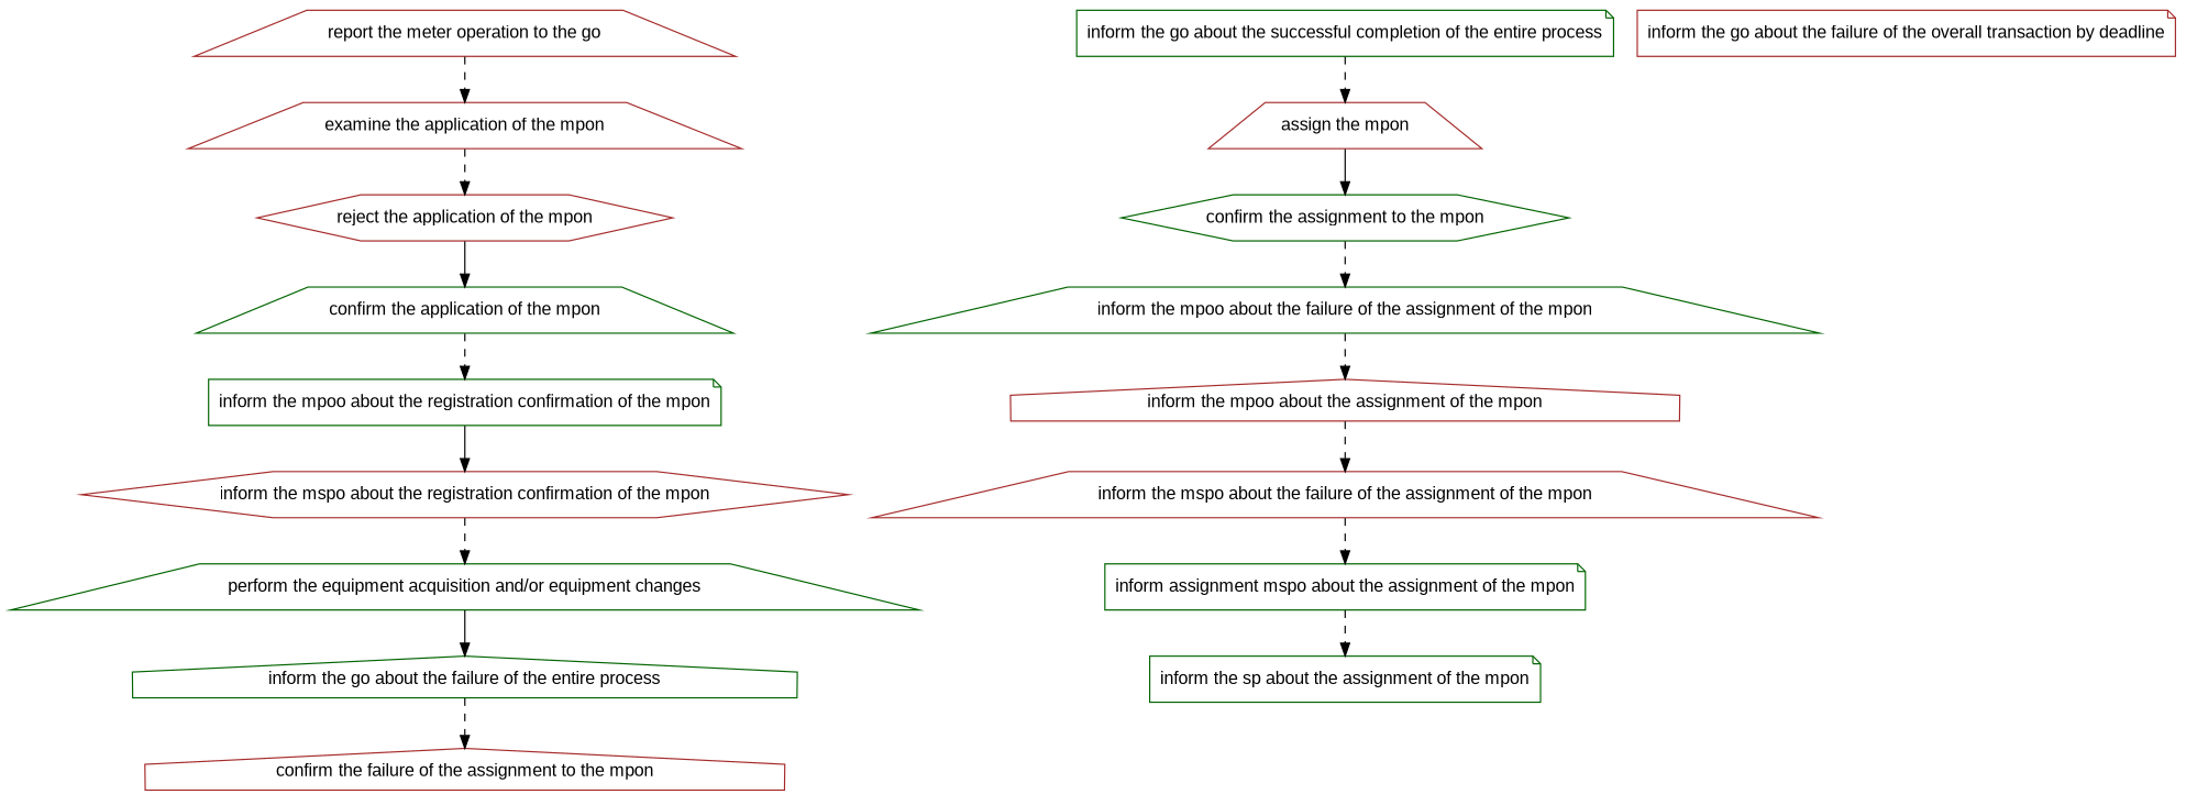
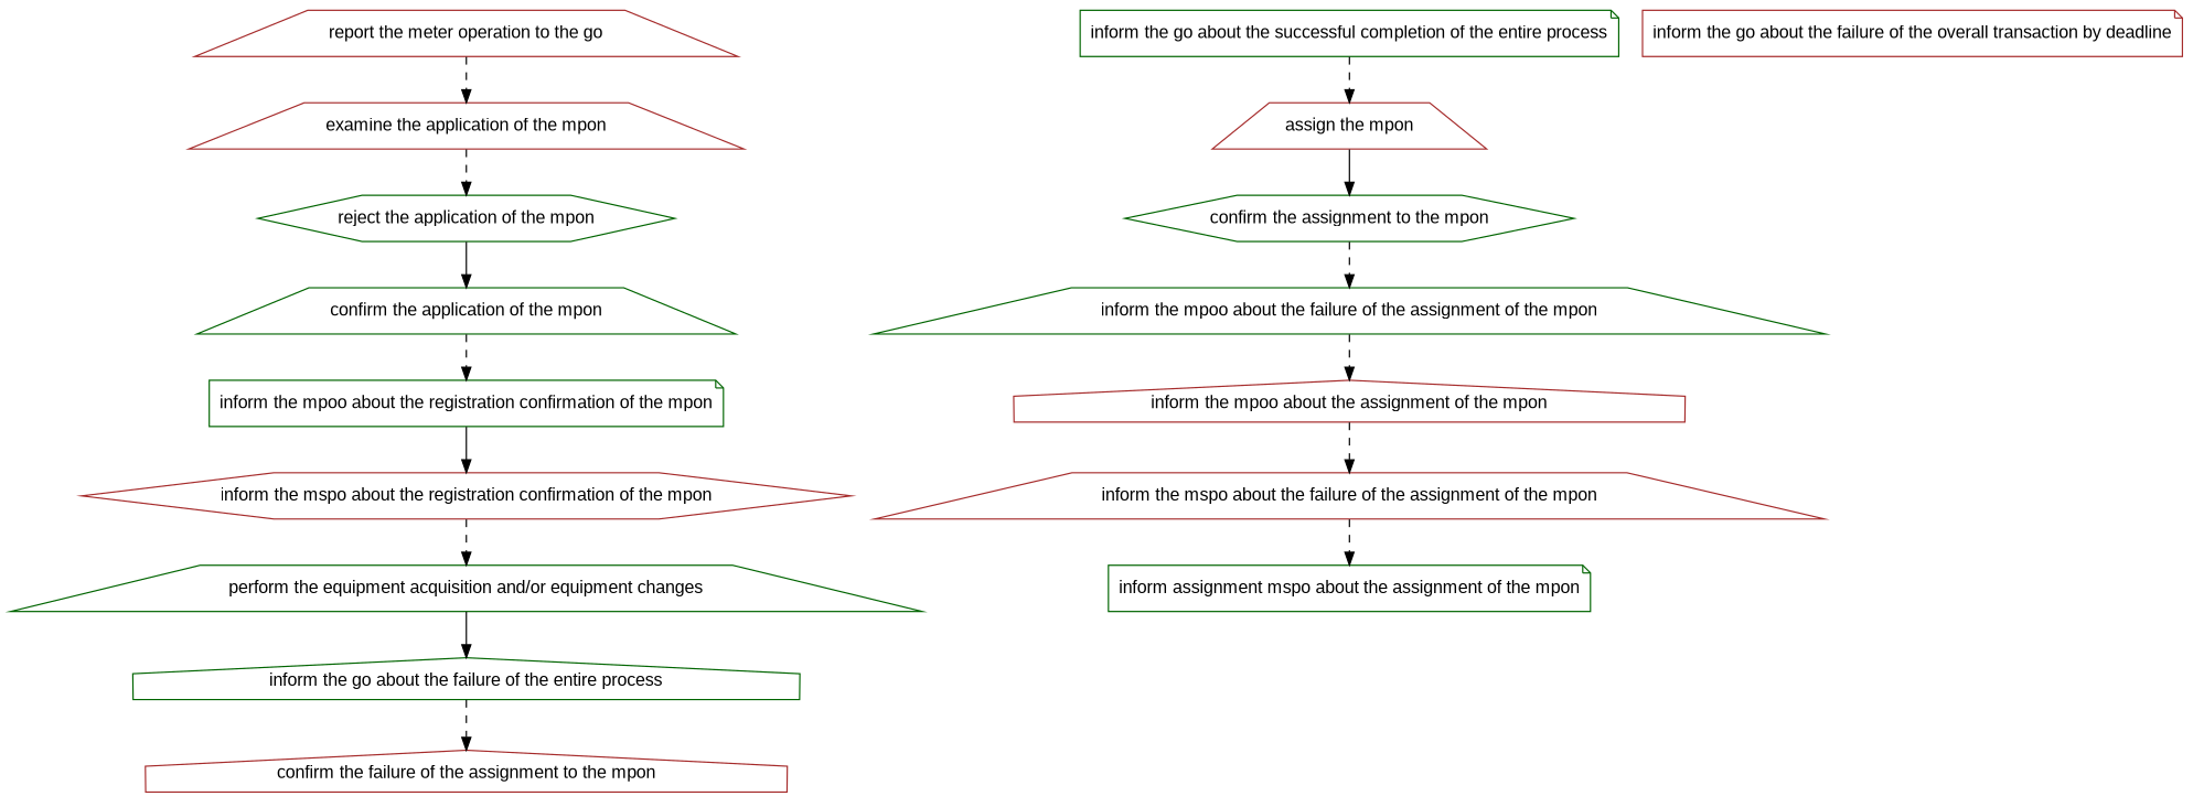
  strict digraph {
    fontname="Liberation Sans"
    node [color=brown fontname="Liberation Sans" shape=trapezium]
    edge [attrs="{'type': 'flow', 'label': 'flow'}" fontname="Liberation Sans" style=dashed]
    "report the meter operation to the go" [attrs="{'type': 'Activity', 'label': 'report the meter operation to the go'}"]
    "examine the application of the mpon" [attrs="{'type': 'Activity', 'label': 'examine the application of the mpon'}"]
-   "reject the application of the mpon" [attrs="{'type': 'Activity', 'label': 'reject the application of the mpon'}" shape=hexagon]
+   "reject the application of the mpon" [attrs="{'type': 'Activity', 'label': 'reject the application of the mpon'}" color=darkgreen shape=hexagon]
    "confirm the application of the mpon" [attrs="{'type': 'Activity', 'label': 'confirm the application of the mpon'}" color=darkgreen]
    "inform the mpoo about the registration confirmation of the mpon" [attrs="{'type': 'Activity', 'label': 'inform the mpoo about the registration confirmation of the mpon'}" color=darkgreen shape=note]
    "inform the mspo about the registration confirmation of the mpon" [attrs="{'type': 'Activity', 'label': 'inform the mspo about the registration confirmation of the mpon'}" shape=hexagon]
    "perform the equipment acquisition and/or equipment changes" [attrs="{'type': 'Activity', 'label': 'perform the equipment acquisition and/or equipment changes'}" color=darkgreen]
    "inform the go about the failure of the entire process" [attrs="{'type': 'Activity', 'label': 'inform the go about the failure of the entire process'}" color=darkgreen shape=house]
    "confirm the failure of the assignment to the mpon" [attrs="{'type': 'Activity', 'label': 'confirm the failure of the assignment to the mpon'}" shape=house]
    "inform the go about the successful completion of the entire process" [attrs="{'type': 'Activity', 'label': 'inform the go about the successful completion of the entire process'}" color=darkgreen shape=note]
    "assign the mpon" [attrs="{'type': 'Activity', 'label': 'assign the mpon'}"]
    "confirm the assignment to the mpon" [attrs="{'type': 'Activity', 'label': 'confirm the assignment to the mpon'}" color=darkgreen shape=hexagon]
    "inform the mpoo about the failure of the assignment of the mpon" [attrs="{'type': 'Activity', 'label': 'inform the mpoo about the failure of the assignment of the mpon'}" color=darkgreen]
    "inform the go about the failure of the overall transaction by deadline" [attrs="{'type': 'Activity', 'label': 'inform the go about the failure of the overall transaction by deadline'}" shape=note]
    "inform the mpoo about the assignment of the mpon" [attrs="{'type': 'Activity', 'label': 'inform the mpoo about the assignment of the mpon'}" shape=house]
    "inform the mspo about the failure of the assignment of the mpon" [attrs="{'type': 'Activity', 'label': 'inform the mspo about the failure of the assignment of the mpon'}"]
    n17 [attrs="{'type': 'Activity', 'label': 'inform the mspo about the assignment of the mpon'}" color=darkgreen label="inform assignment mspo about the assignment of the mpon" shape=note]
-   "inform the sp about the assignment of the mpon" [attrs="{'type': 'Activity', 'label': 'inform the sp about the assignment of the mpon'}" color=darkgreen shape=note]
    "report the meter operation to the go" -> "examine the application of the mpon"
    "examine the application of the mpon" -> "reject the application of the mpon"
    "reject the application of the mpon" -> "confirm the application of the mpon" [style=solid]
    "confirm the application of the mpon" -> "inform the mpoo about the registration confirmation of the mpon"
    "inform the mpoo about the registration confirmation of the mpon" -> "inform the mspo about the registration confirmation of the mpon" [style=solid]
    "inform the mspo about the registration confirmation of the mpon" -> "perform the equipment acquisition and/or equipment changes"
    "perform the equipment acquisition and/or equipment changes" -> "inform the go about the failure of the entire process" [style=solid]
    "inform the go about the failure of the entire process" -> "confirm the failure of the assignment to the mpon"
    "inform the go about the successful completion of the entire process" -> "assign the mpon"
    "assign the mpon" -> "confirm the assignment to the mpon" [style=solid]
    "confirm the assignment to the mpon" -> "inform the mpoo about the failure of the assignment of the mpon"
    "inform the mpoo about the failure of the assignment of the mpon" -> "inform the mpoo about the assignment of the mpon"
    "inform the mpoo about the assignment of the mpon" -> "inform the mspo about the failure of the assignment of the mpon"
    "inform the mspo about the failure of the assignment of the mpon" -> n17
-   n17 -> "inform the sp about the assignment of the mpon"
  }
